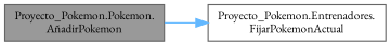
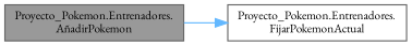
  digraph {
    rankdir=LR
    fontname="EB Garamond"
    node [fontname="EB Garamond" fontsize=10 shape=box style=filled]
-   n1 [color=gray40 fillcolor=grey60 fontcolor=black height=0.2 label="Proyecto_Pokemon.Pokemon.\lAñadirPokemon" width=0.4]
+   n1 [color=gray40 fillcolor=grey60 fontcolor=black height=0.2 label="Proyecto_Pokemon.Entrenadores.\lAñadirPokemon" width=0.4]
    n2 [color=grey40 fillcolor=white height=0.2 label="Proyecto_Pokemon.Entrenadores.\lFijarPokemonActual" width=0.4]
    n1 -> n2 [color=steelblue1 fontname="EB Garamond" fontsize=10 labelfontname=Helvetica labelfontsize=10 style=solid]
  }
